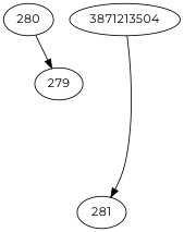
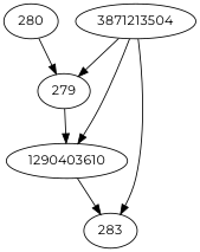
  strict digraph {
    fontname=Montserrat
    node [fontname=Montserrat]
    edge [fontname=Montserrat]
    n1 [label=279]
    3871213504
-   281
+   1290403610
+   281 [label=283]
    280
+   n1 -> 1290403610
+   3871213504 -> n1
+   3871213504 -> 1290403610
    3871213504 -> 281
+   1290403610 -> 281
    280 -> n1
  }
